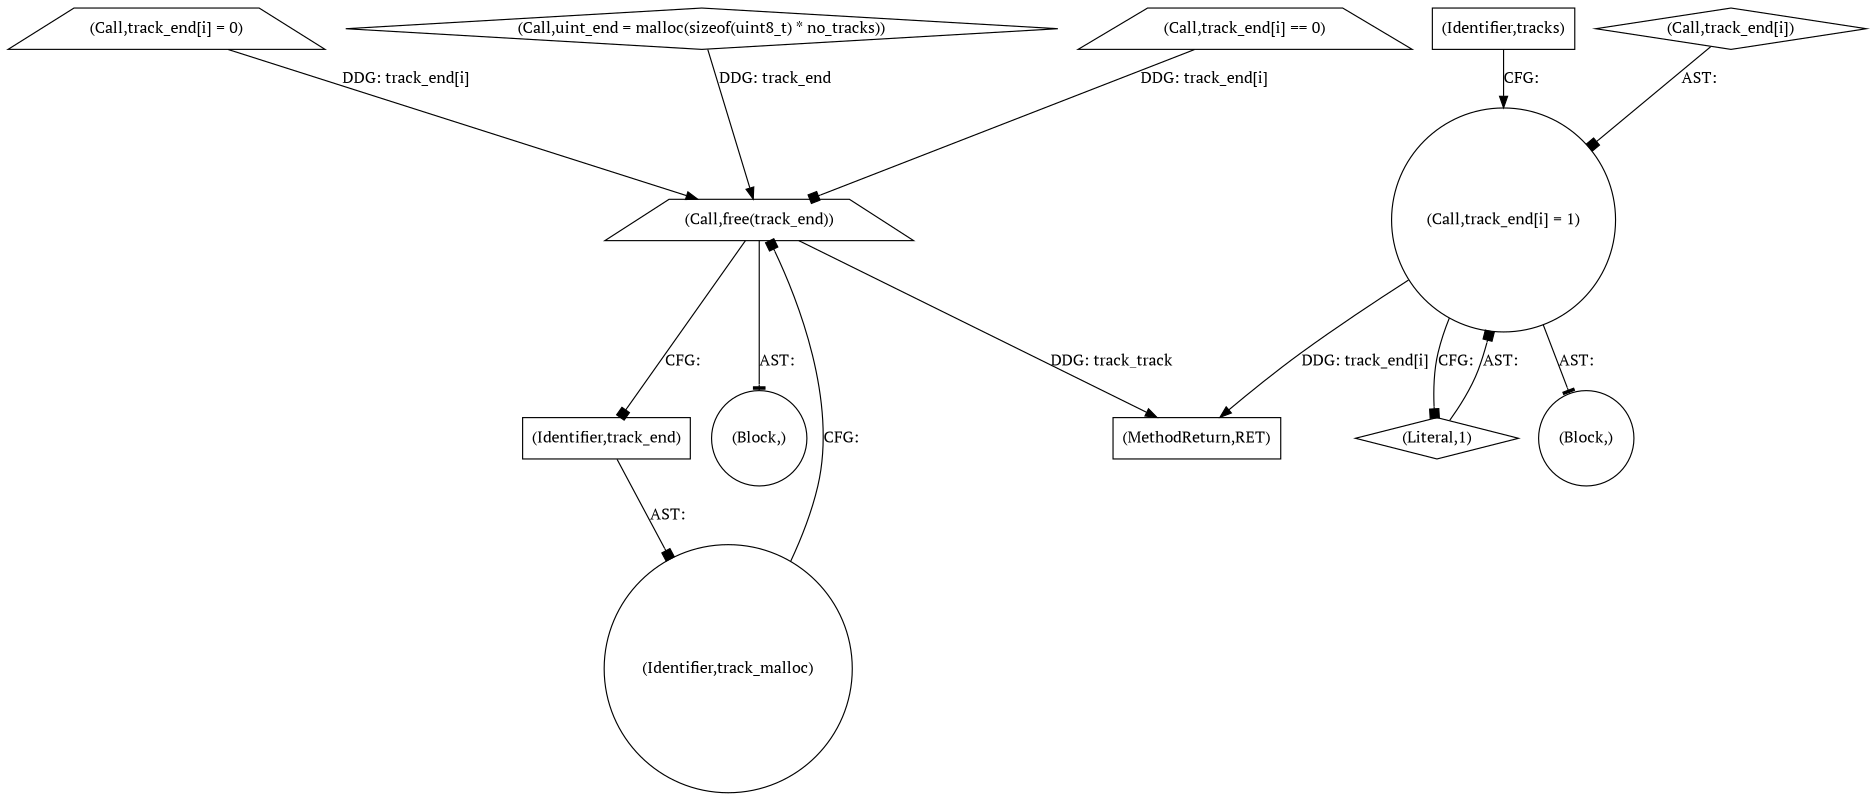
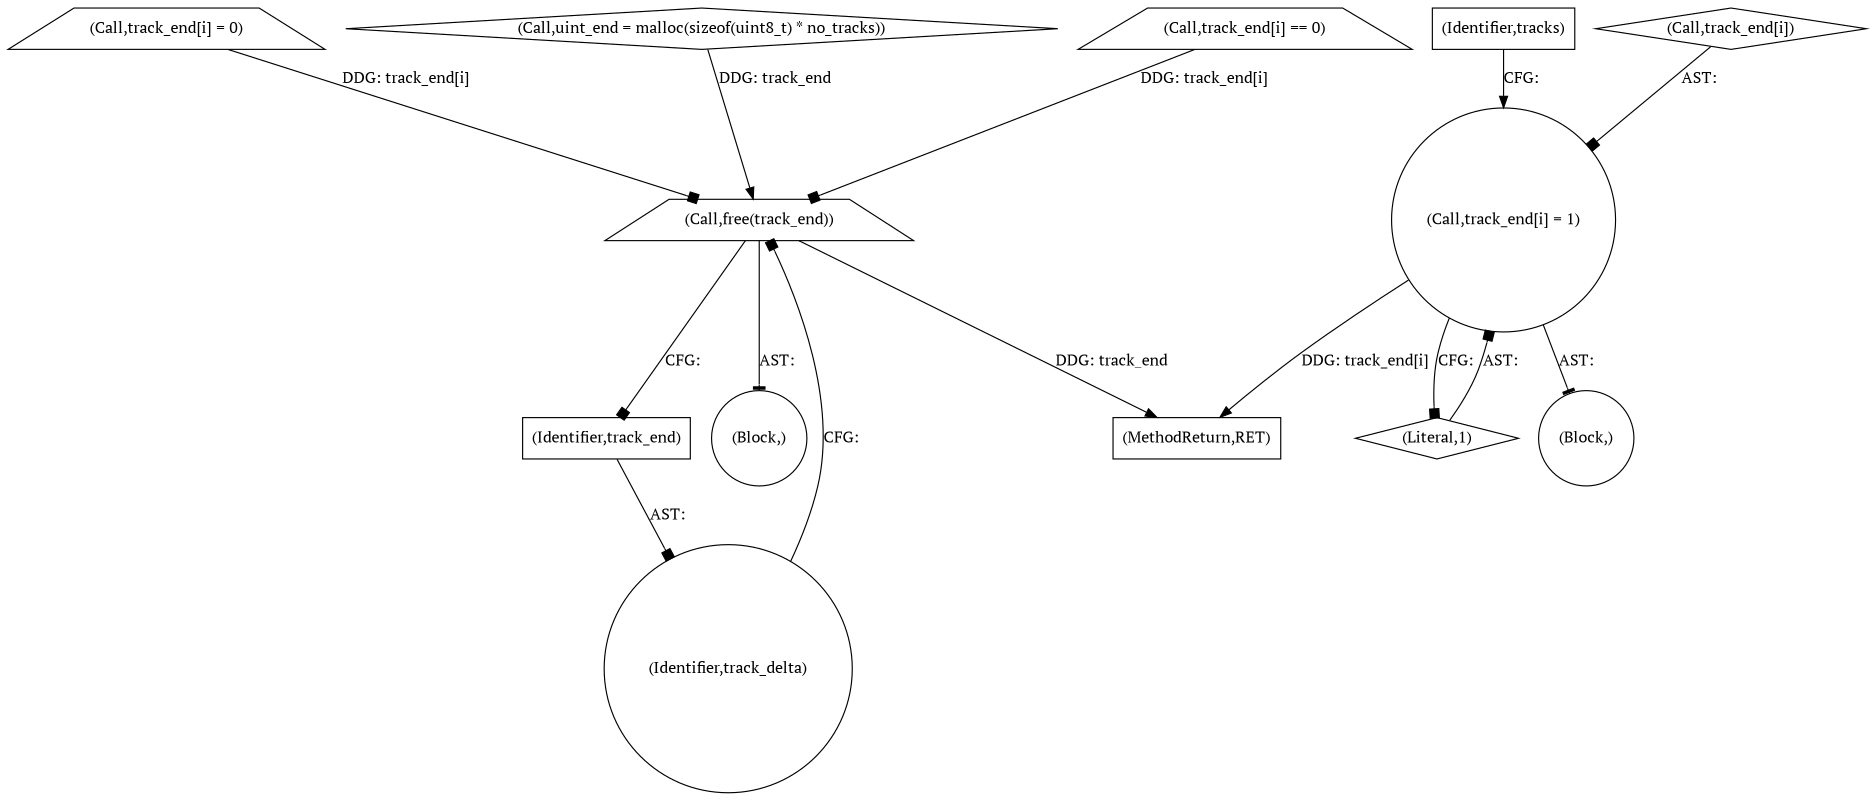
  digraph {
    fontname="PT Serif"
    node [fontname="PT Serif" shape=circle]
    edge [arrowhead=box fontname="PT Serif"]
    n1 [label="(Call,track_end[i] = 1)"]
    n2 [label="(Literal,1)" shape=diamond]
    n3 [label="(MethodReturn,RET)" shape=box]
    n4 [label="(Block,)"]
    n5 [label="(Call,free(track_end))" shape=trapezium]
    n6 [label="(Identifier,track_end)" shape=box]
    n7 [label="(Block,)"]
-   n8 [label="(Identifier,track_malloc)"]
+   n8 [label="(Identifier,track_delta)"]
    n9 [label="(Call,track_end[i])" shape=diamond]
    n10 [label="(Identifier,tracks)" shape=box]
    n11 [label="(Call,uint_end = malloc(sizeof(uint8_t) * no_tracks))" shape=diamond]
    n12 [label="(Call,track_end[i] == 0)" shape=trapezium]
    n13 [label="(Call,track_end[i] = 0)" shape=trapezium]
    n1 -> n2 [label="CFG: "]
    n1 -> n3 [arrowhead=normal label="DDG: track_end[i]"]
    n1 -> n4 [arrowhead=tee label="AST: "]
    n2 -> n1 [label="AST: "]
-   n5 -> n3 [arrowhead=normal label="DDG: track_track"]
+   n5 -> n3 [arrowhead=normal label="DDG: track_end"]
    n5 -> n6 [label="CFG: "]
    n5 -> n7 [arrowhead=tee label="AST: "]
    n6 -> n8 [label="AST: "]
    n8 -> n5 [label="CFG: "]
    n9 -> n1 [label="AST: "]
    n10 -> n1 [arrowhead=normal label="CFG: "]
    n11 -> n5 [arrowhead=normal label="DDG: track_end"]
    n12 -> n5 [label="DDG: track_end[i]"]
-   n13 -> n5 [arrowhead=normal label="DDG: track_end[i]"]
+   n13 -> n5 [label="DDG: track_end[i]"]
  }
